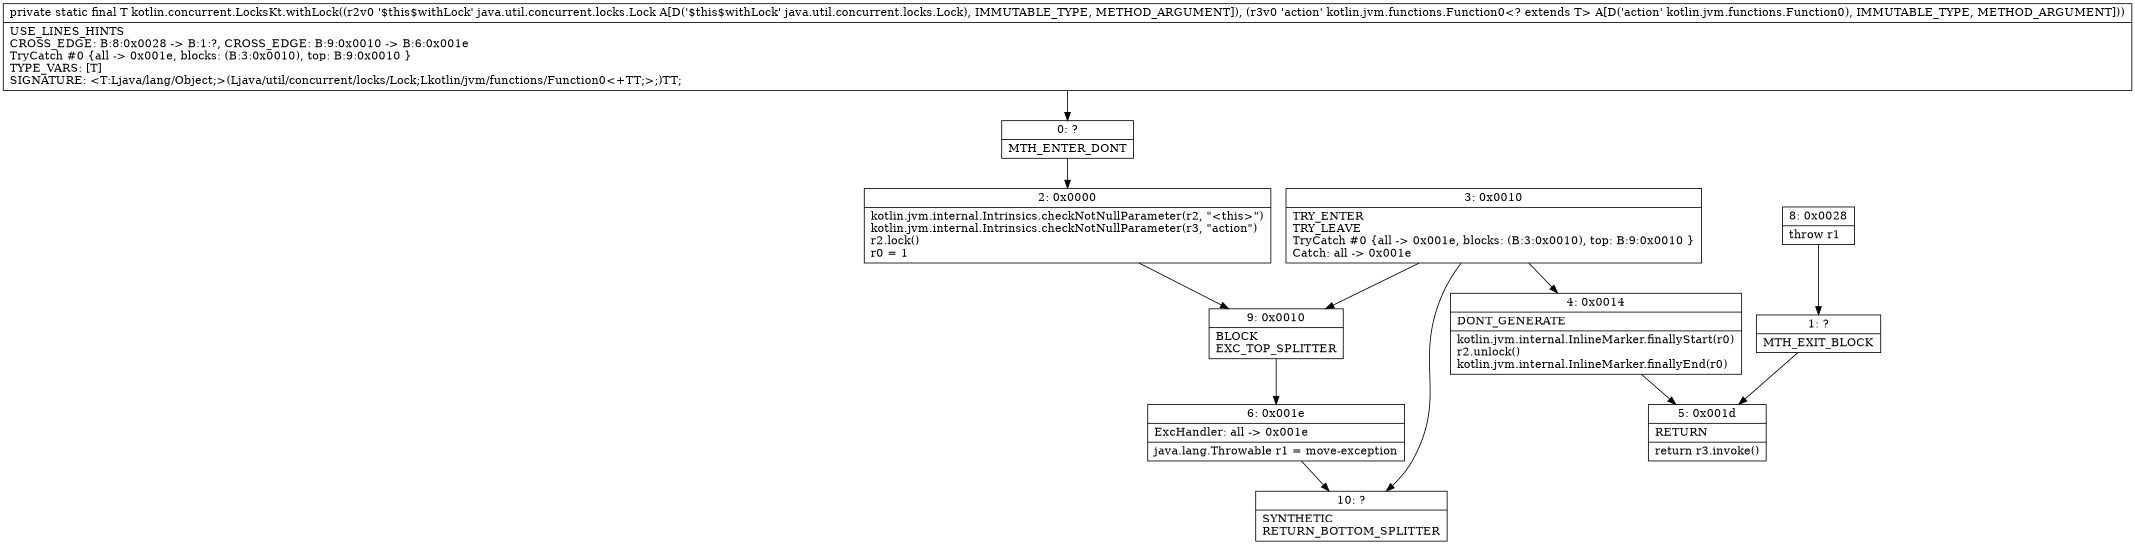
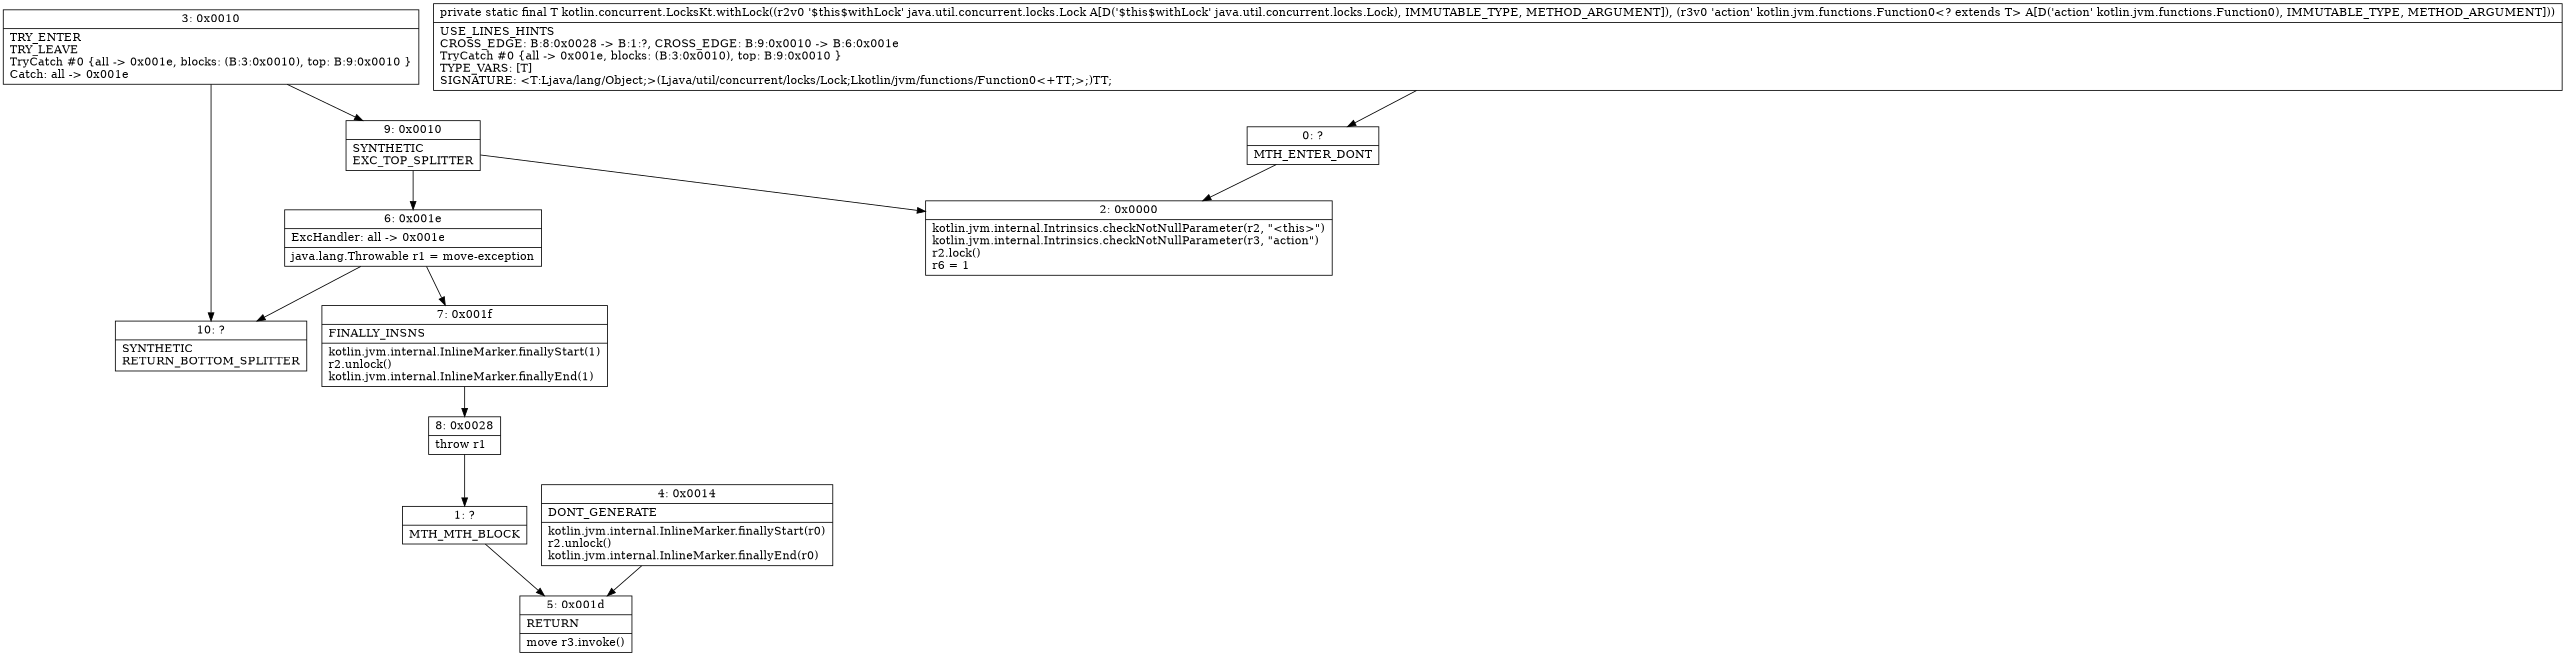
  digraph {
    fontname="DejaVu Serif"
    node [fontname="DejaVu Serif" shape=record]
    edge [fontname="DejaVu Serif"]
    n1 [label="{0\:\ ?|MTH_ENTER_DONT\l}"]
-   n2 [label="{2\:\ 0x0000|kotlin.jvm.internal.Intrinsics.checkNotNullParameter(r2, \"\<this\>\")\lkotlin.jvm.internal.Intrinsics.checkNotNullParameter(r3, \"action\")\lr2.lock()\lr0 = 1\l}"]
-   n3 [label="{9\:\ 0x0010|BLOCK\lEXC_TOP_SPLITTER\l}"]
+   n2 [label="{2\:\ 0x0000|kotlin.jvm.internal.Intrinsics.checkNotNullParameter(r2, \"\<this\>\")\lkotlin.jvm.internal.Intrinsics.checkNotNullParameter(r3, \"action\")\lr2.lock()\lr6 = 1\l}"]
+   n3 [label="{9\:\ 0x0010|SYNTHETIC\lEXC_TOP_SPLITTER\l}"]
    n4 [label="{6\:\ 0x001e|ExcHandler: all \-\> 0x001e\l|java.lang.Throwable r1 = move\-exception\l}"]
    n5 [label="{3\:\ 0x0010|TRY_ENTER\lTRY_LEAVE\lTryCatch #0 \{all \-\> 0x001e, blocks: (B:3:0x0010), top: B:9:0x0010 \}\lCatch: all \-\> 0x001e\l}"]
    n6 [label="{4\:\ 0x0014|DONT_GENERATE\l|kotlin.jvm.internal.InlineMarker.finallyStart(r0)\lr2.unlock()\lkotlin.jvm.internal.InlineMarker.finallyEnd(r0)\l}"]
    n7 [label="{10\:\ ?|SYNTHETIC\lRETURN_BOTTOM_SPLITTER\l}"]
-   n9 [label="{5\:\ 0x001d|RETURN\l|return r3.invoke()\l}"]
-   n10 [label="{1\:\ ?|MTH_EXIT_BLOCK\l}"]
+   n8 [label="{7\:\ 0x001f|FINALLY_INSNS\l|kotlin.jvm.internal.InlineMarker.finallyStart(1)\lr2.unlock()\lkotlin.jvm.internal.InlineMarker.finallyEnd(1)\l}"]
+   n9 [label="{5\:\ 0x001d|RETURN\l|move r3.invoke()\l}"]
+   n10 [label="{1\:\ ?|MTH_MTH_BLOCK\l}"]
    n11 [label="{8\:\ 0x0028|throw r1\l}"]
    n12 [label="{private static final T kotlin.concurrent.LocksKt.withLock((r2v0 '$this$withLock' java.util.concurrent.locks.Lock A[D('$this$withLock' java.util.concurrent.locks.Lock), IMMUTABLE_TYPE, METHOD_ARGUMENT]), (r3v0 'action' kotlin.jvm.functions.Function0\<? extends T\> A[D('action' kotlin.jvm.functions.Function0), IMMUTABLE_TYPE, METHOD_ARGUMENT]))  | USE_LINES_HINTS\lCROSS_EDGE: B:8:0x0028 \-\> B:1:?, CROSS_EDGE: B:9:0x0010 \-\> B:6:0x001e\lTryCatch #0 \{all \-\> 0x001e, blocks: (B:3:0x0010), top: B:9:0x0010 \}\lTYPE_VARS: [T]\lSIGNATURE: \<T:Ljava\/lang\/Object;\>(Ljava\/util\/concurrent\/locks\/Lock;Lkotlin\/jvm\/functions\/Function0\<+TT;\>;)TT;\l}"]
    n1 -> n2
-   n2 -> n3
+   n3 -> n2
    n3 -> n4
    n4 -> n7
+   n4 -> n8
    n5 -> n3
-   n5 -> n6
    n5 -> n7
    n6 -> n9
+   n8 -> n11
    n10 -> n9
    n11 -> n10
    n12 -> n1
  }
